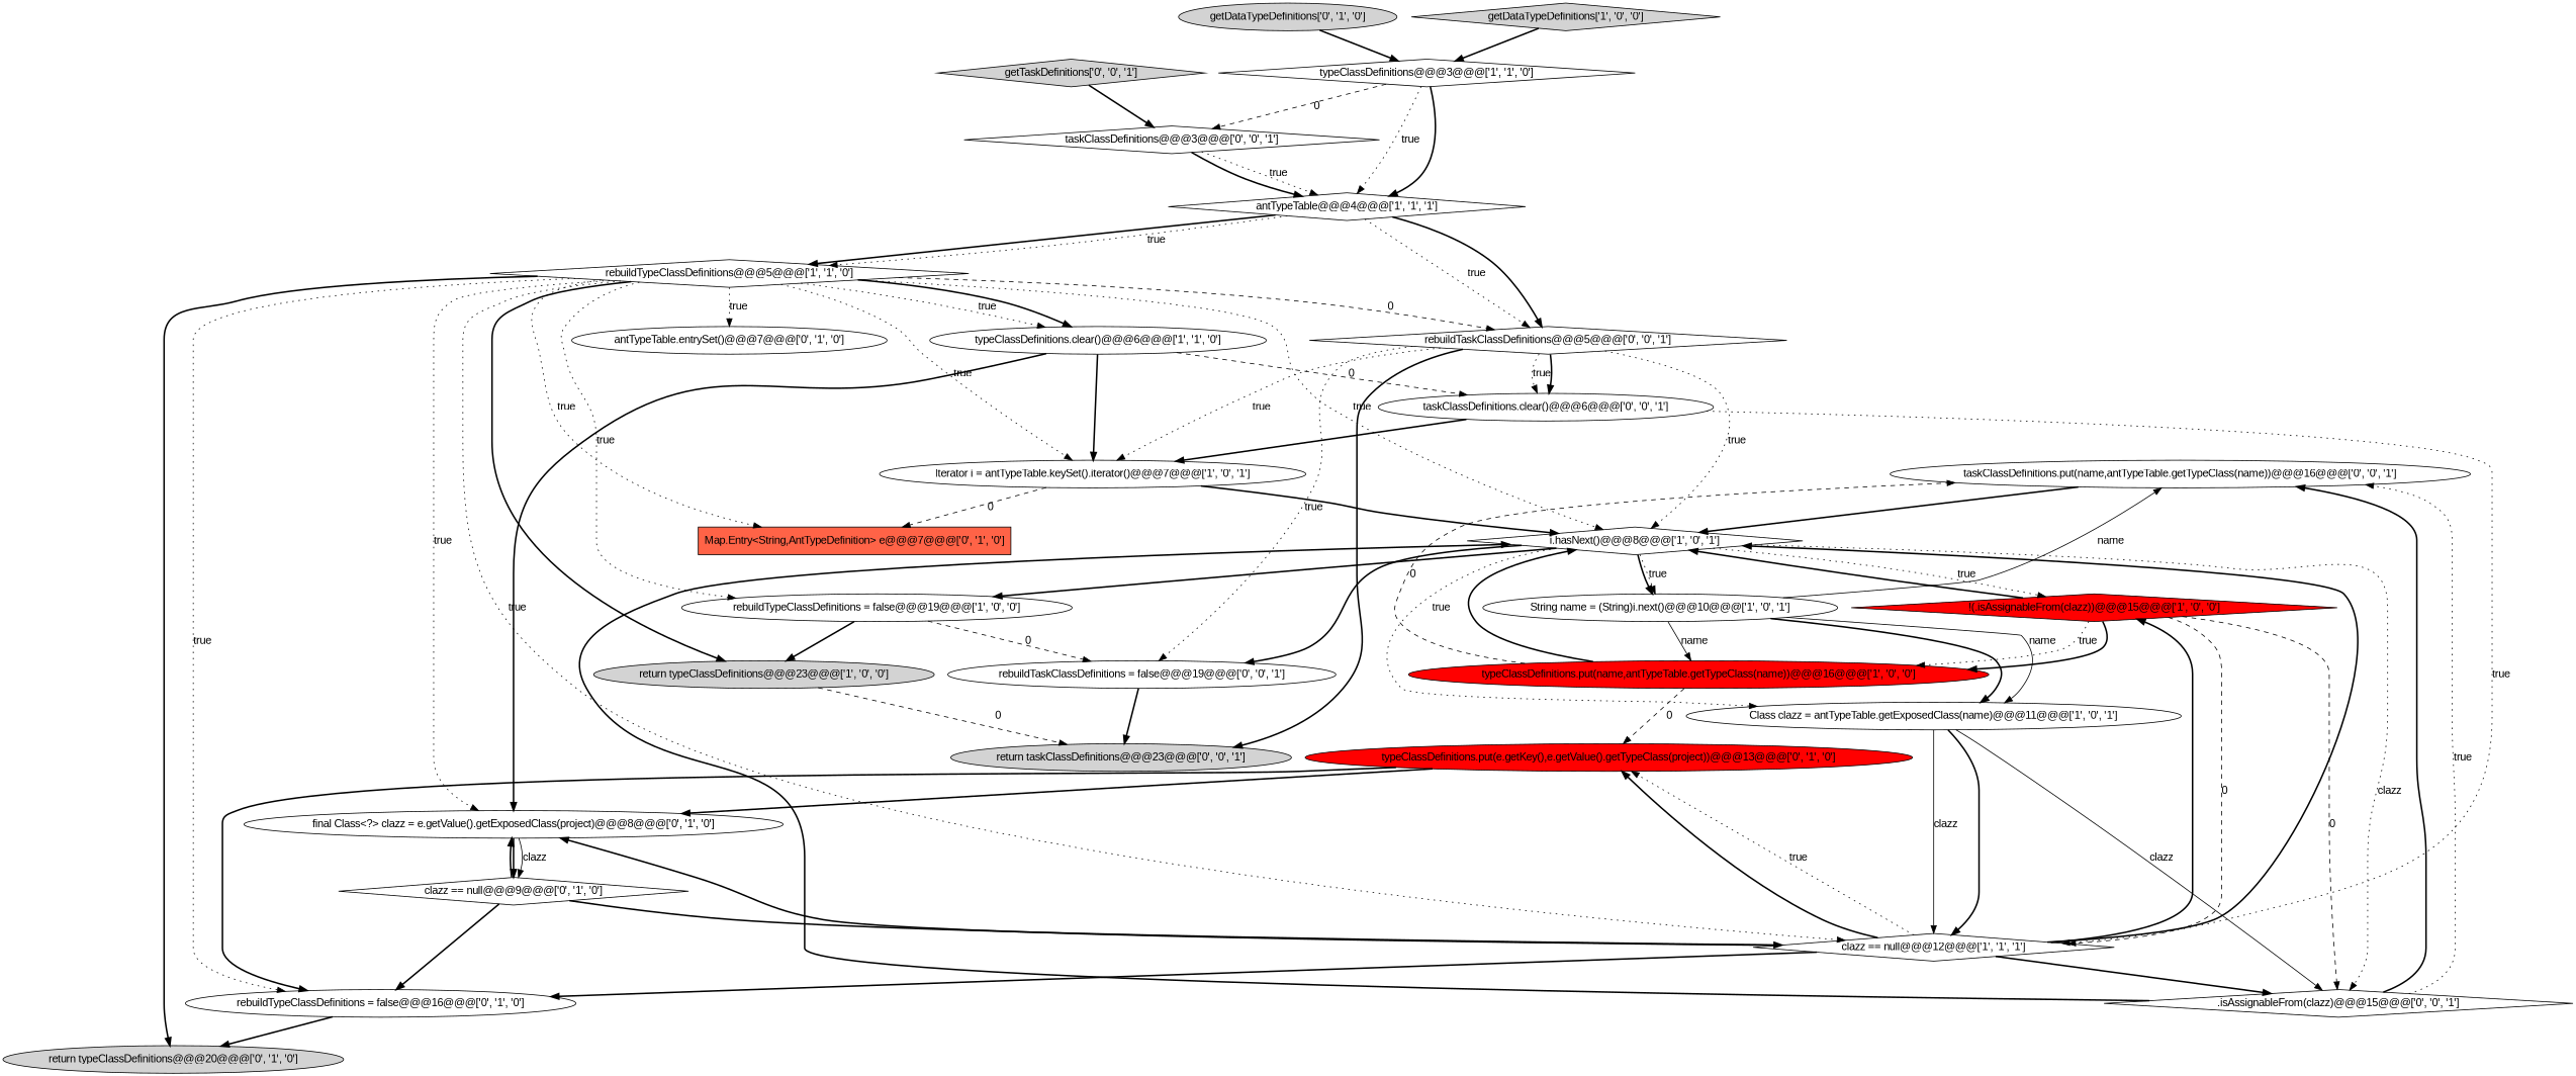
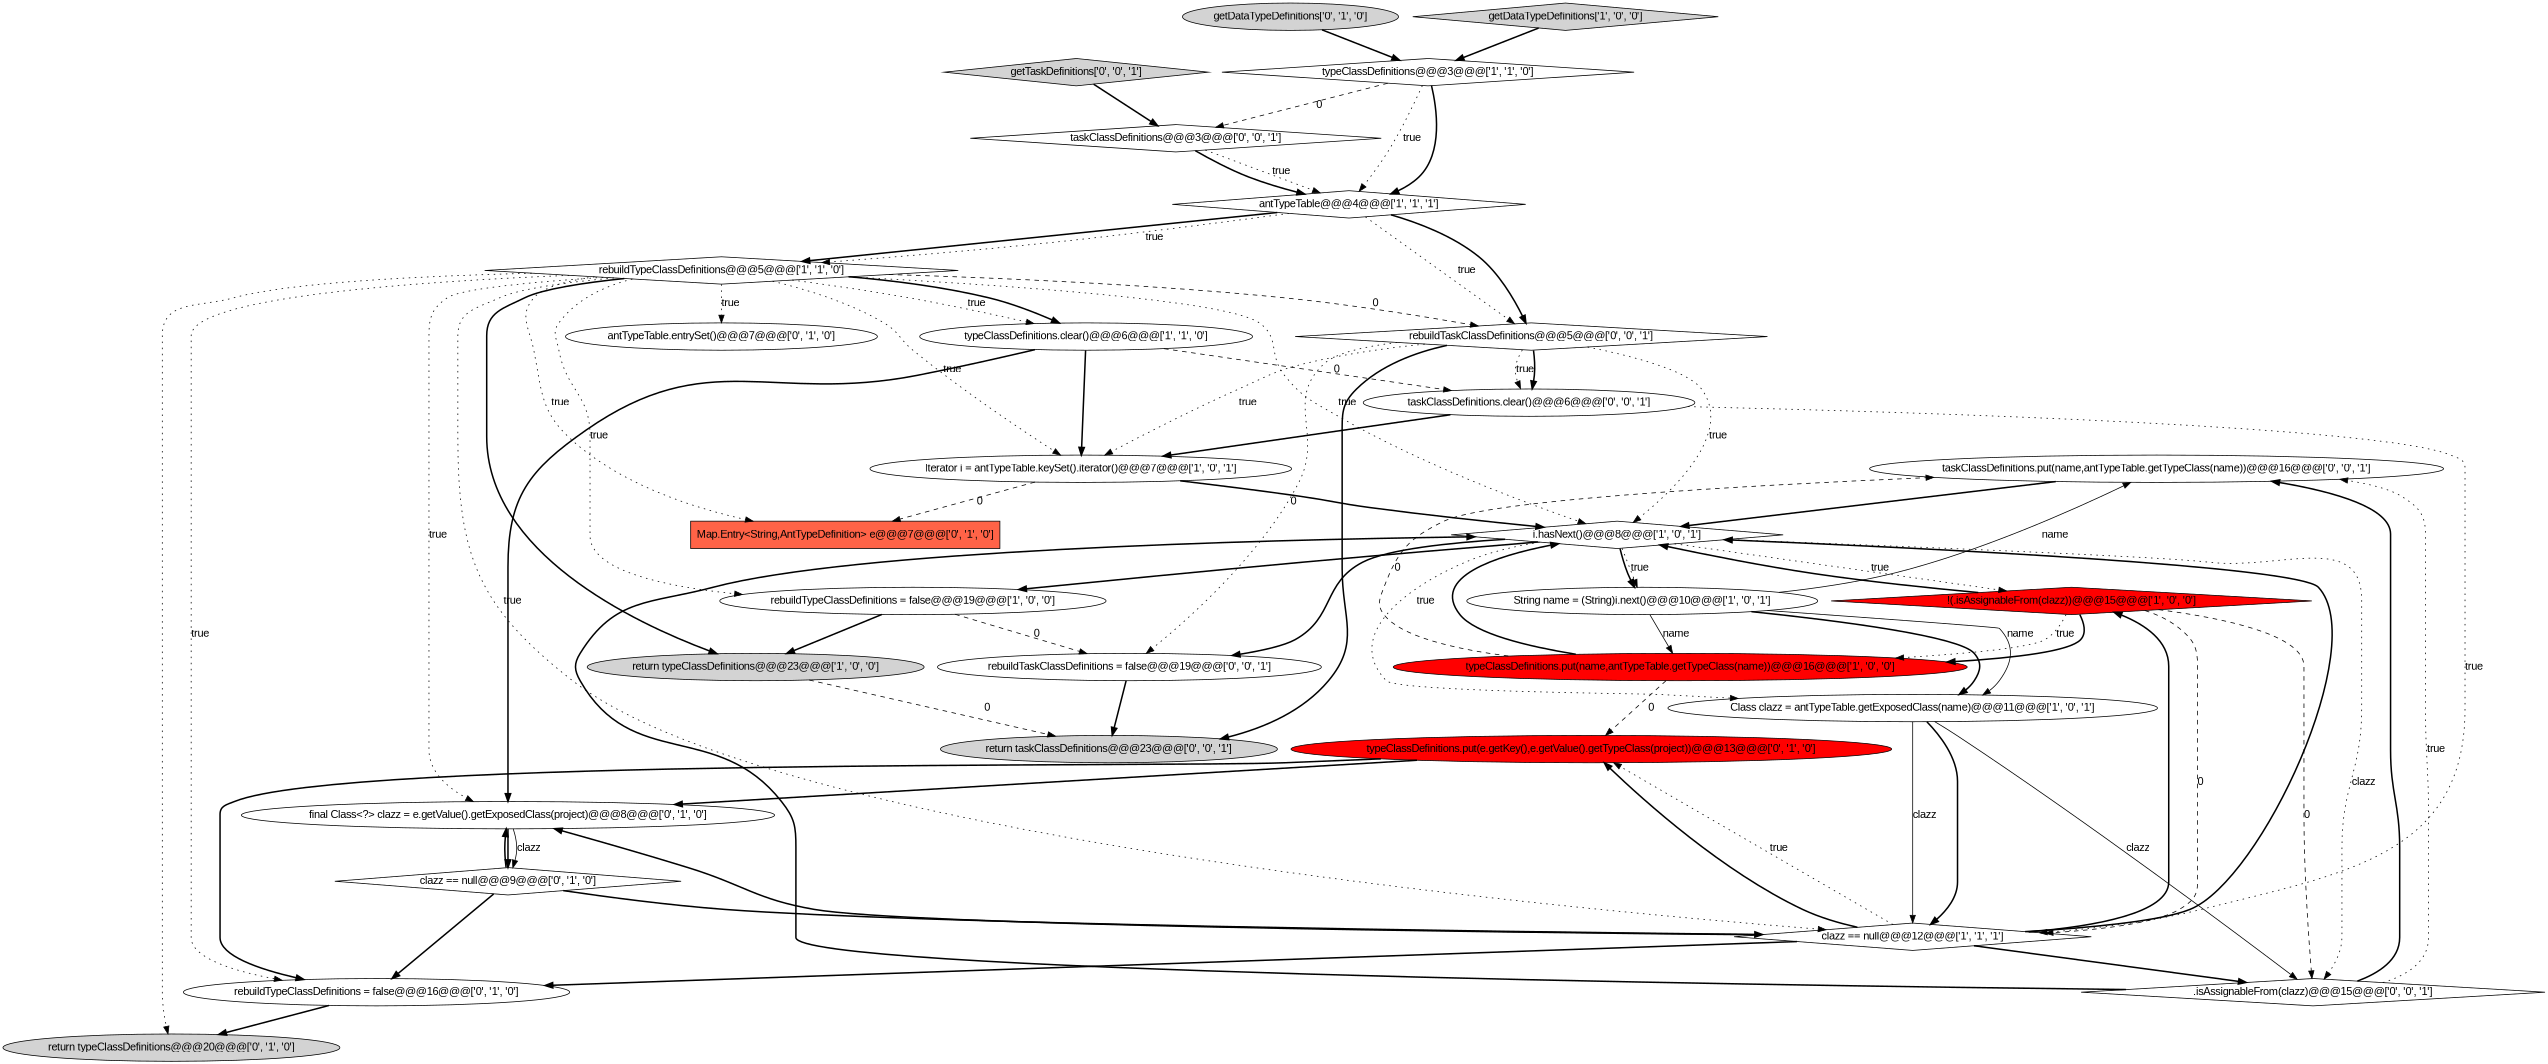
  digraph {
    fontname="Liberation Sans"
    node [fillcolor=white fontname="Liberation Sans" shape=ellipse style=filled]
    edge [fontname="Liberation Sans" style=bold]
    n1 [label="taskClassDefinitions.put(name,antTypeTable.getTypeClass(name))@@@16@@@['0', '0', '1']"]
    n2 [label="i.hasNext()@@@8@@@['1', '0', '1']" shape=diamond]
    n3 [label="rebuildTaskClassDefinitions = false@@@19@@@['0', '0', '1']"]
    n4 [fillcolor=red label="!(.isAssignableFrom(clazz))@@@15@@@['1', '0', '0']" shape=diamond]
    n5 [label=".isAssignableFrom(clazz)@@@15@@@['0', '0', '1']" shape=diamond]
    n6 [label="String name = (String)i.next()@@@10@@@['1', '0', '1']"]
    n7 [label="Class clazz = antTypeTable.getExposedClass(name)@@@11@@@['1', '0', '1']"]
    n8 [label="rebuildTypeClassDefinitions = false@@@19@@@['1', '0', '0']"]
    n9 [fillcolor=lightgray label="return typeClassDefinitions@@@23@@@['1', '0', '0']"]
    n10 [fillcolor=lightgray label="return taskClassDefinitions@@@23@@@['0', '0', '1']"]
    n11 [label="taskClassDefinitions@@@3@@@['0', '0', '1']" shape=diamond]
    n12 [label="antTypeTable@@@4@@@['1', '1', '1']" shape=diamond]
    n13 [label="rebuildTaskClassDefinitions@@@5@@@['0', '0', '1']" shape=diamond]
    n14 [label="rebuildTypeClassDefinitions@@@5@@@['1', '1', '0']" shape=diamond]
    n15 [label="taskClassDefinitions.clear()@@@6@@@['0', '0', '1']"]
    n16 [label="Iterator i = antTypeTable.keySet().iterator()@@@7@@@['1', '0', '1']"]
    n17 [label="clazz == null@@@12@@@['1', '1', '1']" shape=diamond]
    n18 [fillcolor=tomato label="Map.Entry<String,AntTypeDefinition> e@@@7@@@['0', '1', '0']" shape=box]
    n19 [label="final Class<?> clazz = e.getValue().getExposedClass(project)@@@8@@@['0', '1', '0']"]
    n20 [label="clazz == null@@@9@@@['0', '1', '0']" shape=diamond]
    n21 [label="rebuildTypeClassDefinitions = false@@@16@@@['0', '1', '0']"]
    n22 [fillcolor=lightgray label="getDataTypeDefinitions['0', '1', '0']"]
    n23 [label="typeClassDefinitions@@@3@@@['1', '1', '0']" shape=diamond]
    n24 [label="typeClassDefinitions.clear()@@@6@@@['1', '1', '0']"]
    n25 [label="antTypeTable.entrySet()@@@7@@@['0', '1', '0']"]
    n26 [fillcolor=red label="typeClassDefinitions.put(e.getKey(),e.getValue().getTypeClass(project))@@@13@@@['0', '1', '0']"]
    n27 [fillcolor=lightgray label="return typeClassDefinitions@@@20@@@['0', '1', '0']"]
    n28 [fillcolor=red label="typeClassDefinitions.put(name,antTypeTable.getTypeClass(name))@@@16@@@['1', '0', '0']"]
    n29 [fillcolor=lightgray label="getTaskDefinitions['0', '0', '1']" shape=diamond]
    n30 [fillcolor=lightgray label="getDataTypeDefinitions['1', '0', '0']" shape=diamond]
    n1 -> n2
    n2 -> n3
    n2 -> n4 [label=true style=dotted]
    n2 -> n5 [label=clazz style=dotted]
    n2 -> n6 [label=true style=dotted]
    n2 -> n6
    n2 -> n7 [label=true style=dotted]
    n2 -> n8
    n3 -> n10
    n4 -> n2
    n4 -> n5 [label=0 style=dashed]
    n4 -> n17 [label=0 style=dashed]
    n4 -> n28
    n4 -> n28 [label=true style=dotted]
    n5 -> n1 [label=true style=dotted]
    n5 -> n1
    n5 -> n2
    n6 -> n1 [label=name style=solid]
    n6 -> n7 [label=name style=solid]
    n6 -> n7
    n6 -> n28 [label=name style=solid]
    n7 -> n5 [label=clazz style=solid]
    n7 -> n17
    n7 -> n17 [label=clazz style=solid]
    n8 -> n3 [label=0 style=dashed]
    n8 -> n9
    n9 -> n10 [label=0 style=dashed]
    n11 -> n12 [label=true style=dotted]
    n11 -> n12
    n12 -> n13 [label=true style=dotted]
    n12 -> n13
    n12 -> n14
    n12 -> n14 [label=true style=dotted]
    n13 -> n2 [label=true style=dotted]
-   n13 -> n3 [label=true style=dotted]
+   n13 -> n3 [label=0 style=dotted]
    n13 -> n10
    n13 -> n15 [label=true style=dotted]
    n13 -> n15
    n13 -> n16 [label=true style=dotted]
    n14 -> n2 [label=true style=dotted]
    n14 -> n8 [label=true style=dotted]
    n14 -> n9
    n14 -> n13 [label=0 style=dashed]
    n14 -> n16 [label=true style=dotted]
    n14 -> n17 [label=true style=dotted]
    n14 -> n18 [label=true style=dotted]
    n14 -> n19 [label=true style=dotted]
    n14 -> n21 [label=true style=dotted]
    n14 -> n24 [label=true style=dotted]
    n14 -> n24
    n14 -> n25 [label=true style=dotted]
-   n14 -> n27
+   n14 -> n27 [style=dotted]
    n15 -> n16
    n15 -> n17 [label=true style=dotted]
    n16 -> n2
    n16 -> n18 [label=0 style=dashed]
    n17 -> n2
    n17 -> n4
    n17 -> n5
    n17 -> n19
    n17 -> n21
    n17 -> n26
    n17 -> n26 [label=true style=dotted]
    n19 -> n20
    n19 -> n20 [label=clazz style=solid]
    n20 -> n17
    n20 -> n19
    n20 -> n21
    n21 -> n27
    n22 -> n23
    n23 -> n11 [label=0 style=dashed]
    n23 -> n12
    n23 -> n12 [label=true style=dotted]
    n24 -> n15 [label=0 style=dashed]
    n24 -> n16
    n24 -> n19
    n26 -> n19
    n26 -> n21
    n28 -> n1 [label=0 style=dashed]
    n28 -> n2
    n28 -> n26 [label=0 style=dashed]
    n29 -> n11
    n30 -> n23
  }
